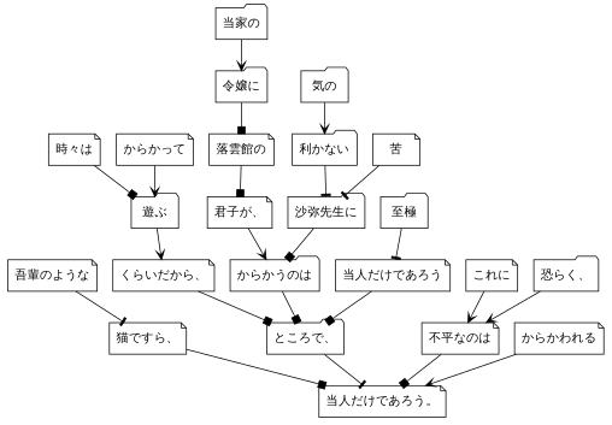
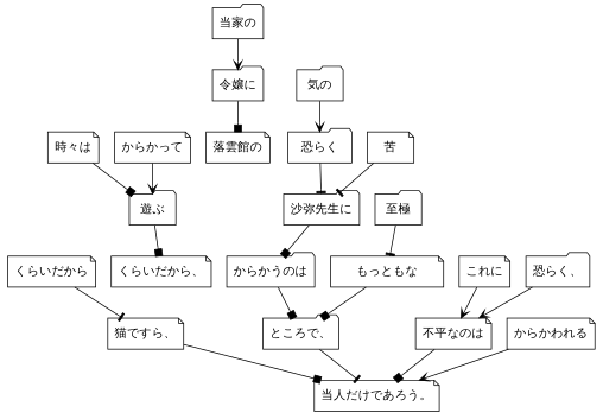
  digraph {
    fontname=Oswald
    node [fontname=Oswald shape=note]
    edge [arrowhead=box fontname=Oswald]
-   n1 [label="吾輩のような"]
+   n1 [label="くらいだから"]
    n2 [label="猫ですら、"]
    n3 [label="当人だけであろう。"]
    n4 [label="時々は"]
    n5 [label="遊ぶ" shape=folder]
    n6 [label="くらいだから、"]
    n7 [label="ところで、" shape=folder]
    n8 [label="当家の" shape=folder]
    n9 [label="令嬢に" shape=folder]
    n10 [label="落雲館の"]
    n11 [label="からかって"]
-   n12 [label="君子が、"]
    n13 [label="からかうのは" shape=folder]
    n14 [label="気の" shape=folder]
-   n15 [label="利かない" shape=folder]
+   n15 [label="恐らく" shape=folder]
    n16 [label="沙弥先生に" shape=folder]
    n17 [label="苦"]
    n18 [label="至極" shape=folder]
-   n19 [label="当人だけであろう"]
+   n19 [label="もっともな"]
    n20 [label="これに"]
    n21 [label="不平なのは"]
    n22 [label="恐らく、" shape=folder]
    n23 [label="からかわれる"]
    n1 -> n2 [arrowhead=tee]
    n2 -> n3
    n4 -> n5
-   n5 -> n6 [arrowhead=vee]
-   n6 -> n7
+   n5 -> n6
    n7 -> n3 [arrowhead=tee]
    n8 -> n9 [arrowhead=vee]
    n9 -> n10
-   n10 -> n12
    n11 -> n5 [arrowhead=vee]
-   n12 -> n13 [arrowhead=vee]
    n13 -> n7
    n14 -> n15 [arrowhead=vee]
    n15 -> n16 [arrowhead=tee]
    n16 -> n13
    n17 -> n16 [arrowhead=tee]
    n18 -> n19 [arrowhead=tee]
    n19 -> n7
    n20 -> n21 [arrowhead=vee]
    n21 -> n3
    n22 -> n21 [arrowhead=vee]
    n23 -> n3 [arrowhead=vee]
  }
